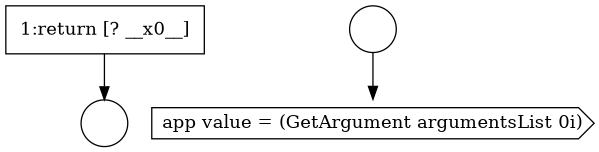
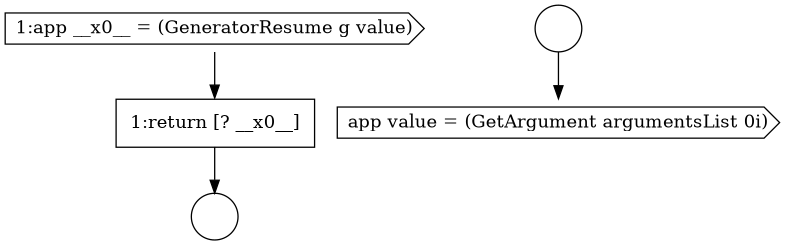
  digraph {
    node [color=black fillcolor=white shape=cds style=filled]
    edge [color=black]
+   n1 [label=<<font color="black">1:app __x0__ = (GeneratorResume g value)</font>>]
    n2 [label=<<font color="black">     <table border="0" cellborder="1" cellspacing="0" cellpadding="10">       <tr><td align="left">1:return [? __x0__]</td></tr>     </table>   </font>> margin=0 shape=none]
    n3 [label=" " shape=circle]
    n4 [label=" " shape=circle]
    n5 [label=<<font color="black">app value = (GetArgument argumentsList 0i)</font>>]
+   n1 -> n2
    n2 -> n3
    n4 -> n5
  }
